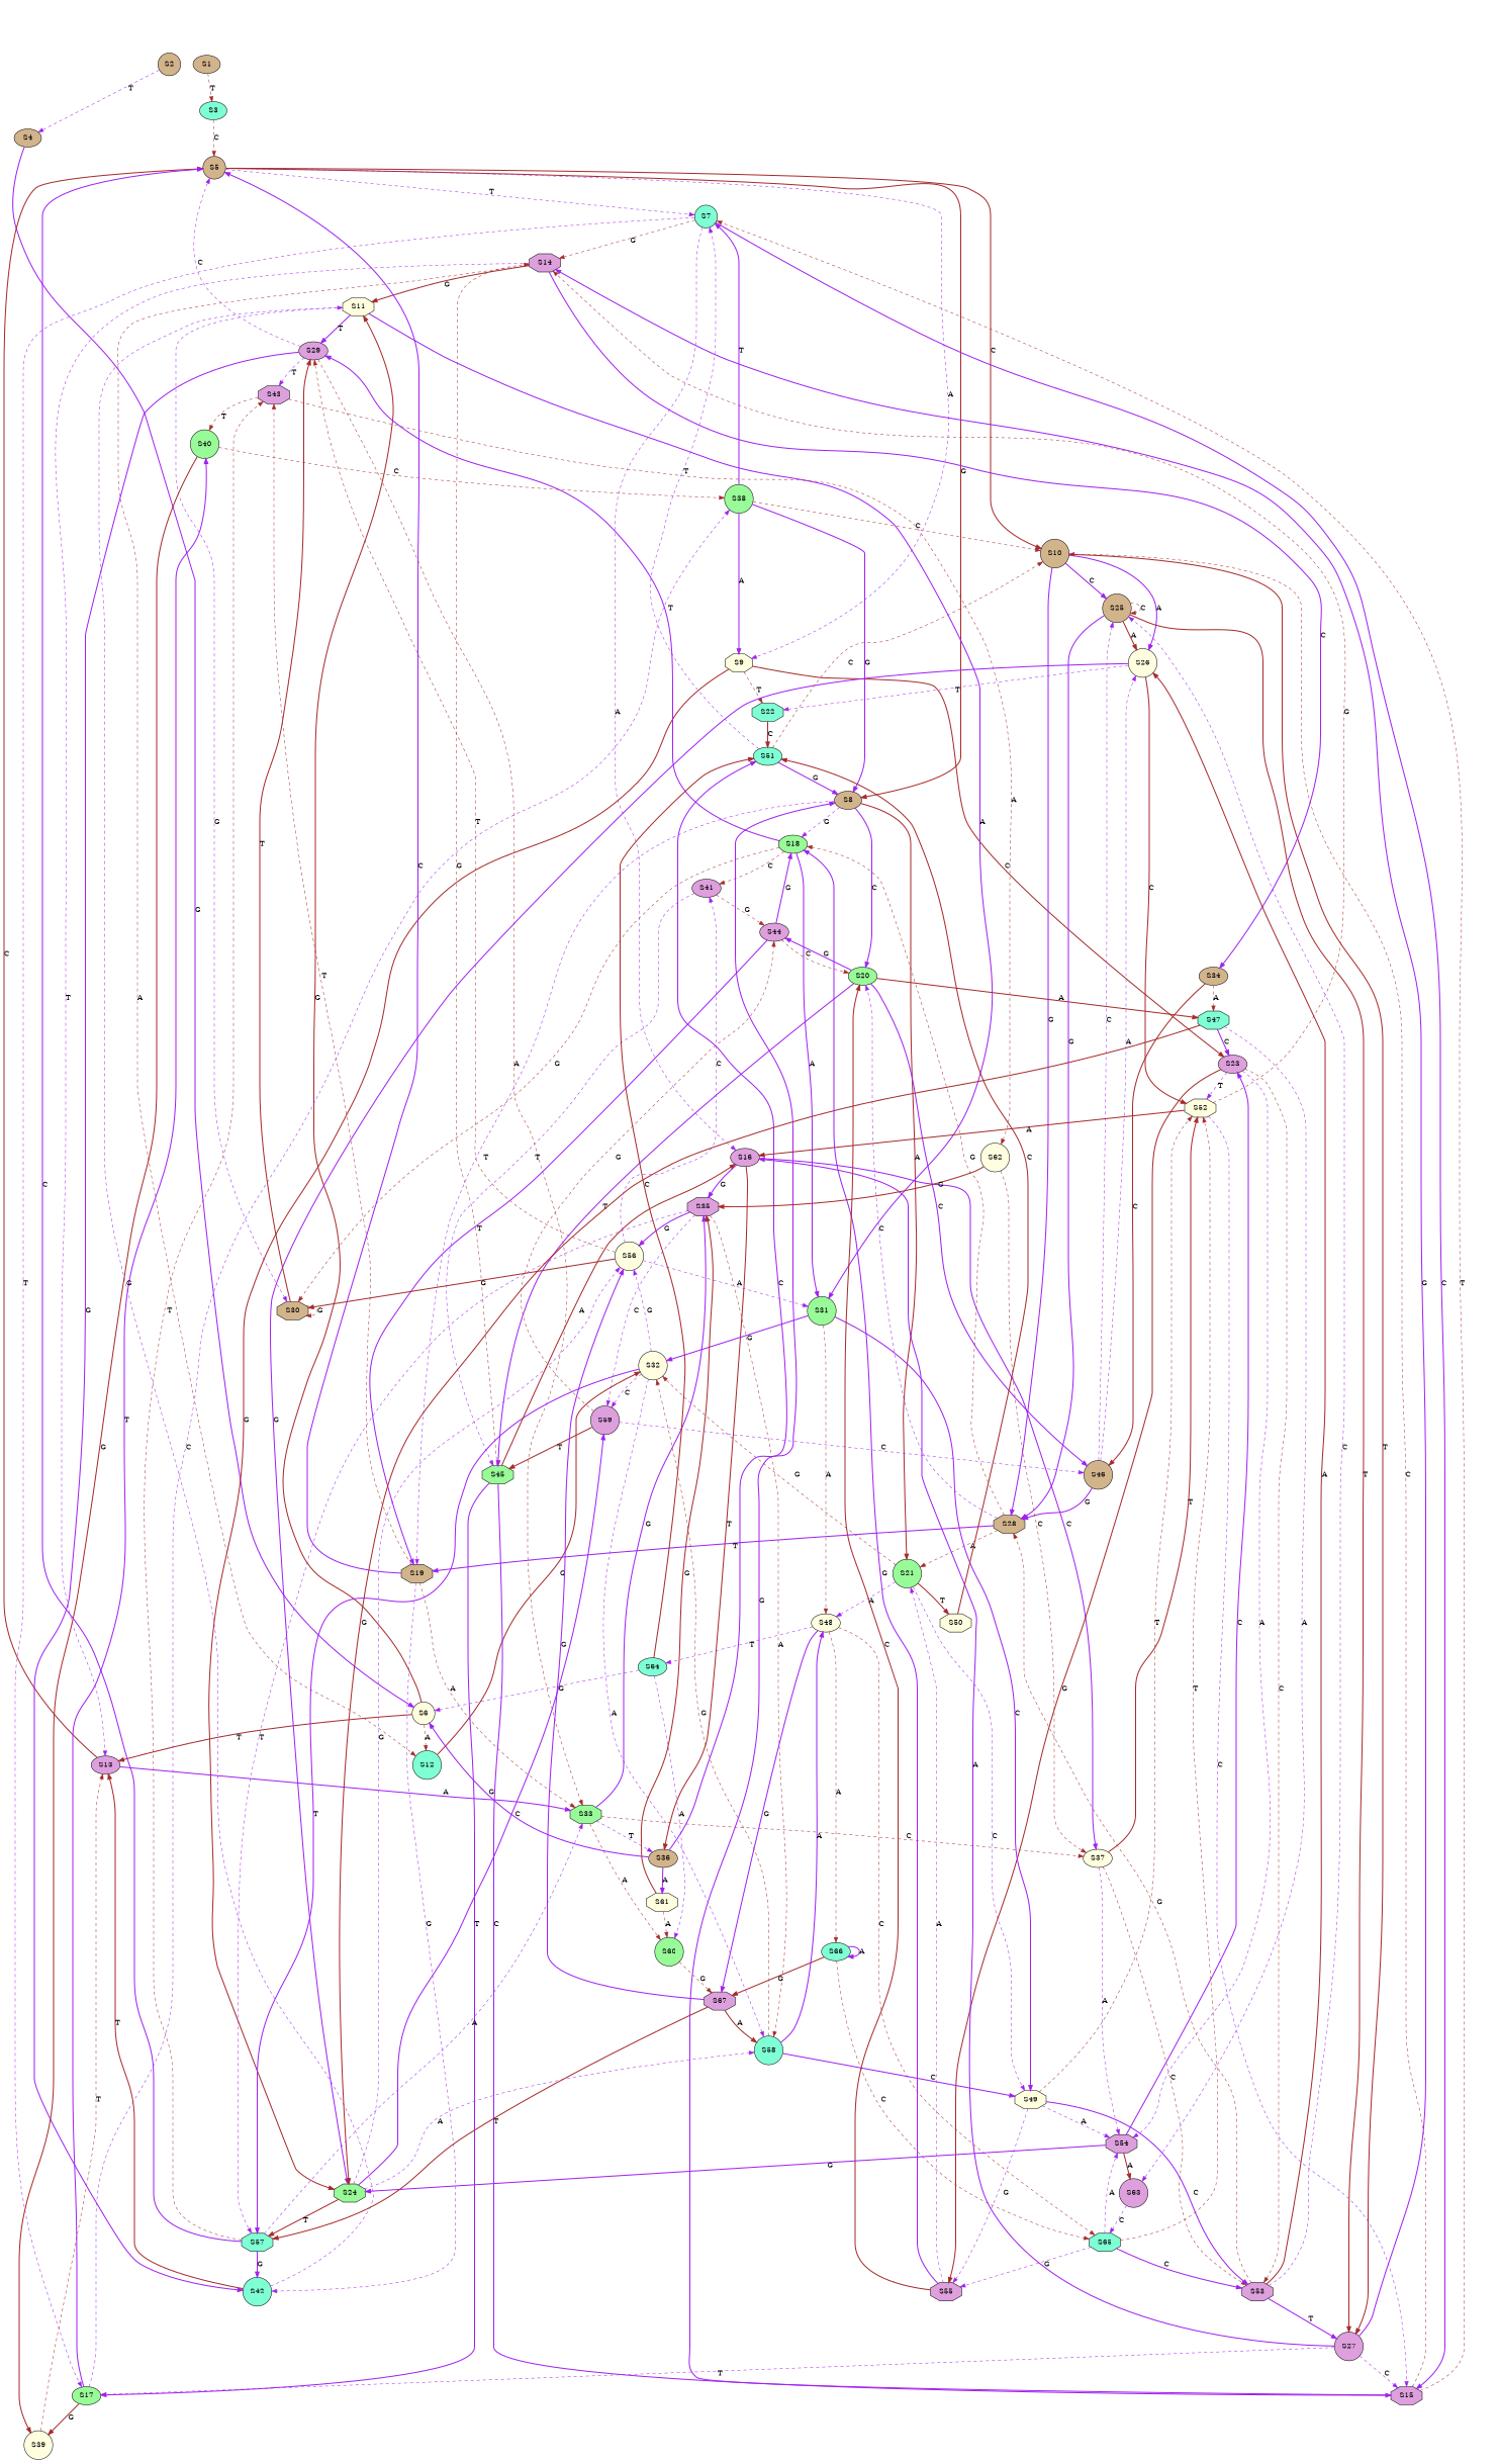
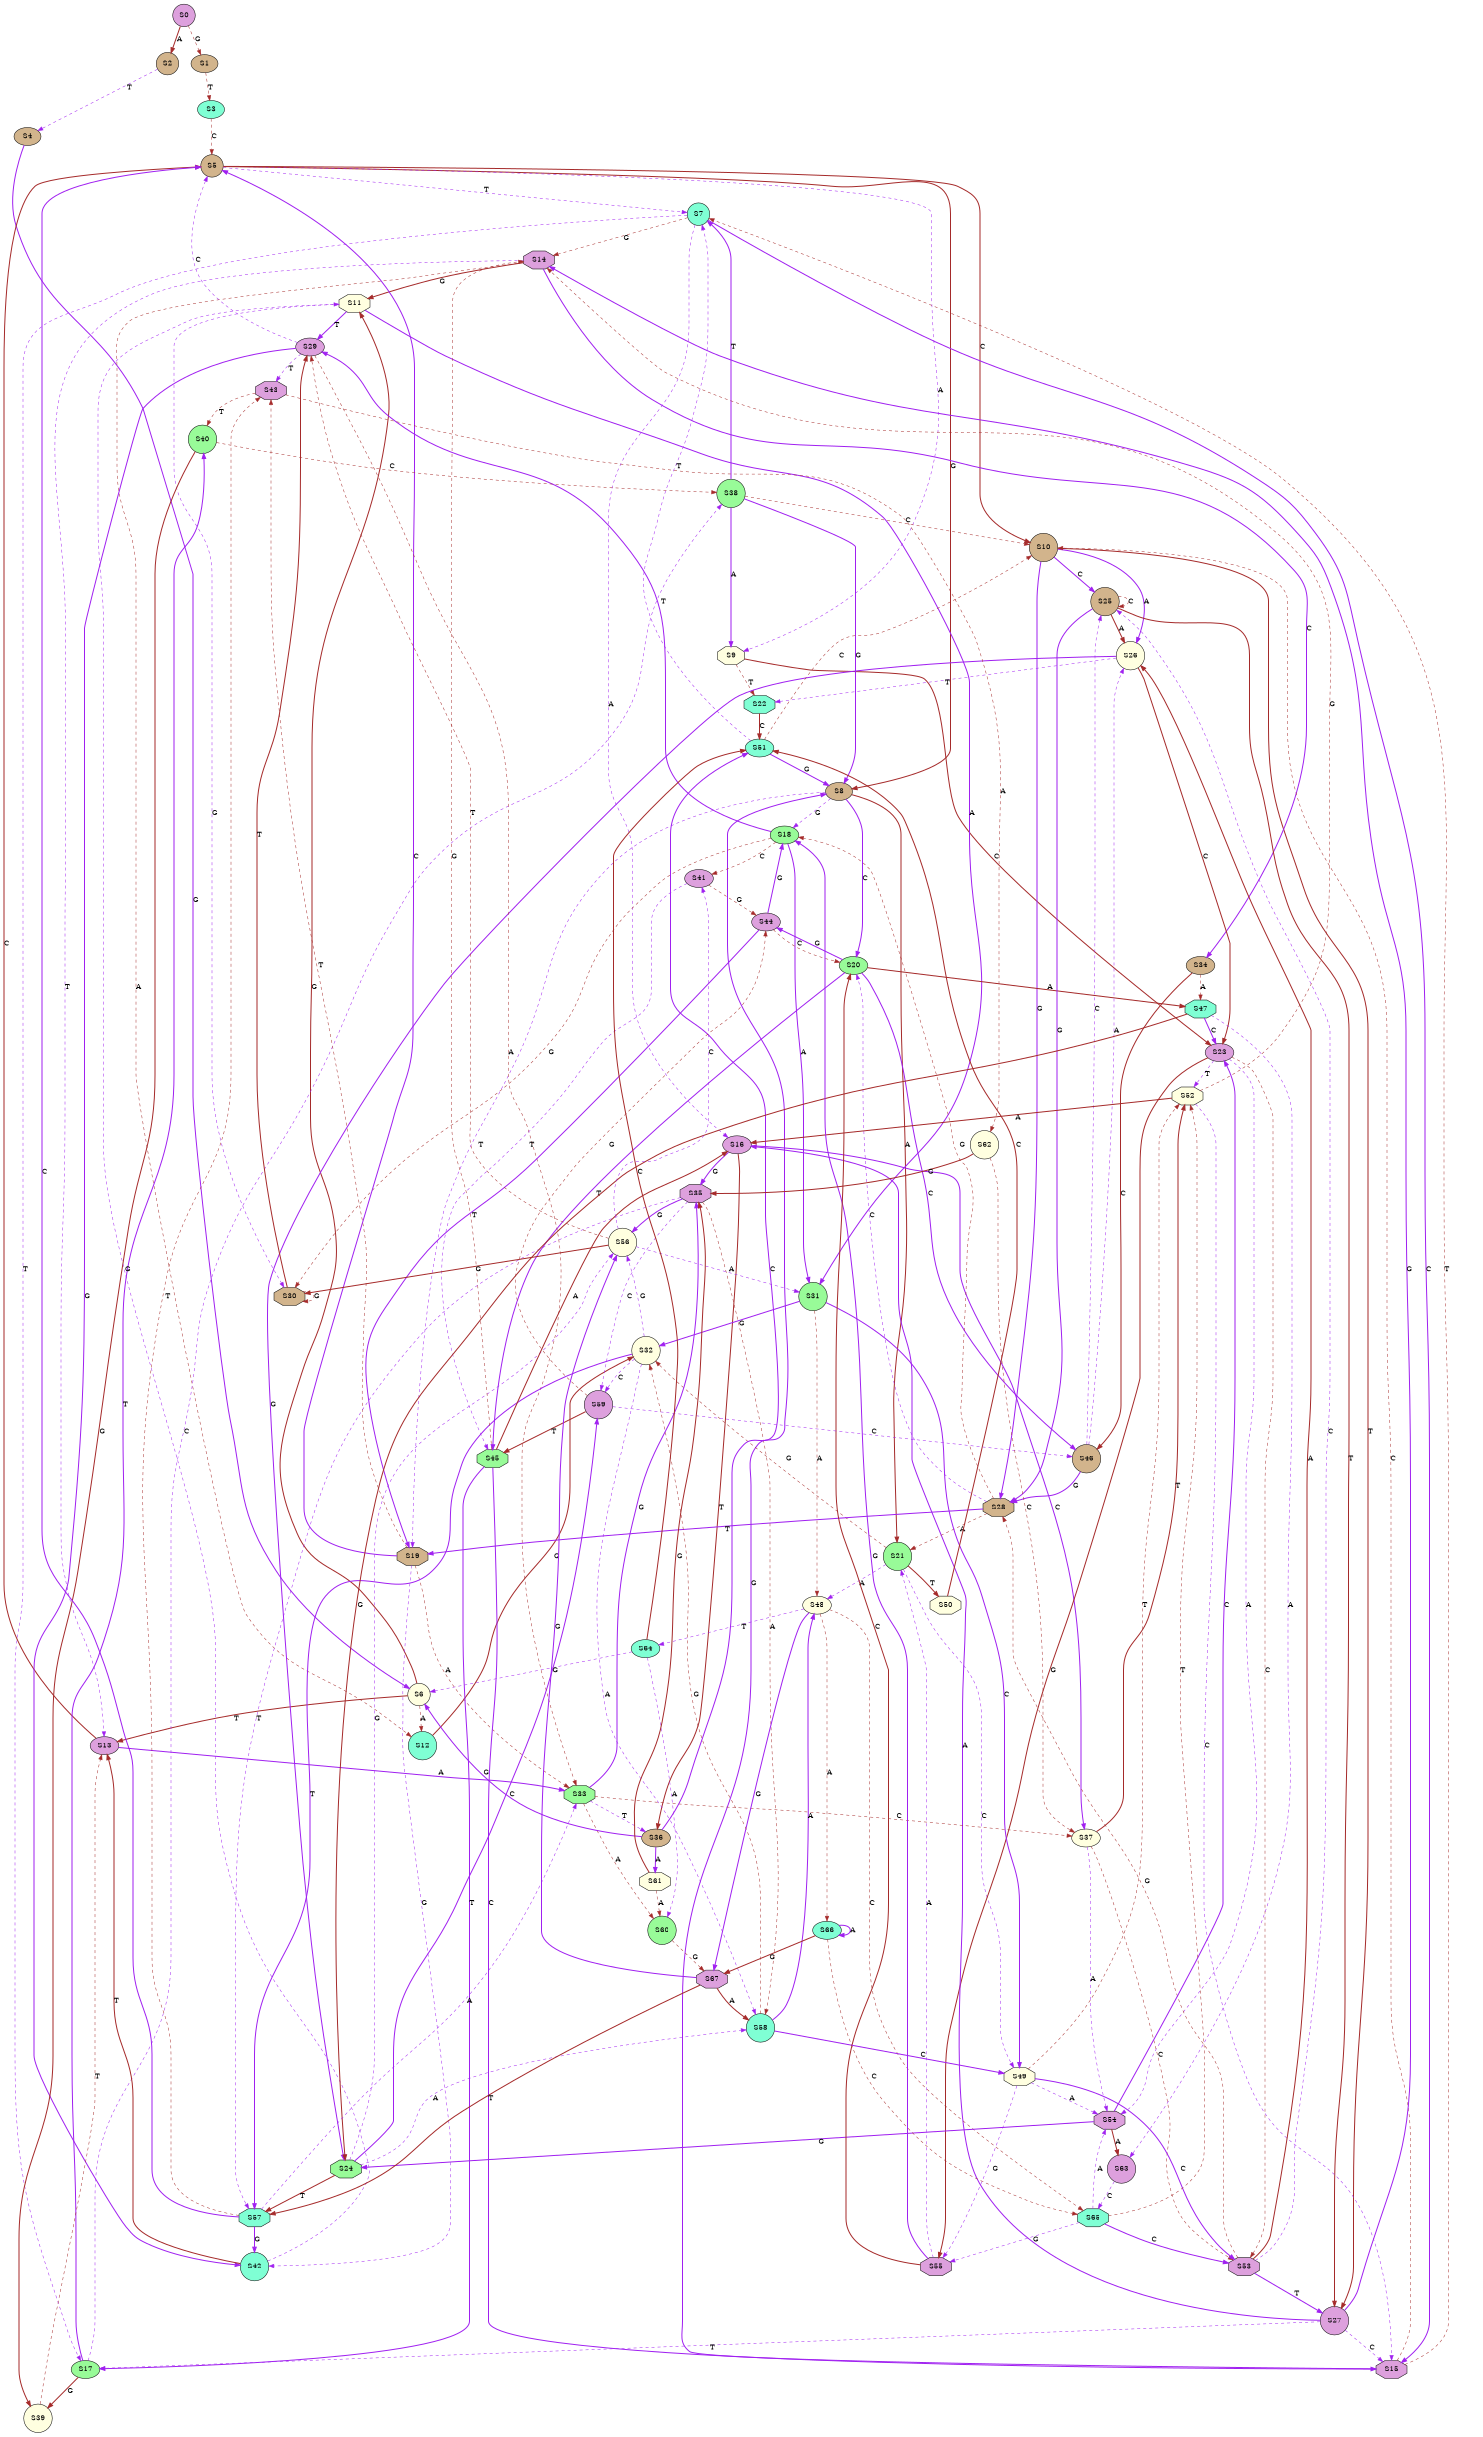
  strict digraph {
    node [fillcolor=plum shape=circle style=filled]
    edge [color=purple style=dashed]
    S1 [fillcolor=tan shape=ellipse]
+   S0
    S2 [fillcolor=tan]
    S3 [fillcolor=aquamarine shape=ellipse]
    S4 [fillcolor=tan shape=ellipse]
    S5 [fillcolor=tan]
    S6 [fillcolor=lightyellow]
    S7 [fillcolor=aquamarine]
    S8 [fillcolor=tan shape=ellipse]
    S9 [fillcolor=lightyellow shape=octagon]
    S10 [fillcolor=tan]
    S11 [fillcolor=lightyellow shape=octagon]
    S12 [fillcolor=aquamarine]
    S13 [shape=ellipse]
    S14 [shape=octagon]
    S15 [shape=octagon]
    S16 [shape=ellipse]
    S17 [fillcolor=palegreen shape=ellipse]
    S18 [fillcolor=palegreen shape=ellipse]
    S19 [fillcolor=tan shape=octagon]
    S20 [fillcolor=palegreen shape=ellipse]
    S21 [fillcolor=palegreen]
    S22 [fillcolor=aquamarine shape=octagon]
    S23 [shape=ellipse]
    S24 [fillcolor=palegreen shape=octagon]
    S25 [fillcolor=tan]
    S26 [fillcolor=lightyellow]
    S27
    S28 [fillcolor=tan shape=octagon]
    S29 [shape=ellipse]
    S30 [fillcolor=tan shape=octagon]
    S31 [fillcolor=palegreen]
    S32 [fillcolor=lightyellow]
    S33 [fillcolor=palegreen shape=octagon]
    S34 [fillcolor=tan shape=ellipse]
    S35 [shape=octagon]
    S36 [fillcolor=tan shape=ellipse]
    S37 [fillcolor=lightyellow shape=ellipse]
    S38 [fillcolor=palegreen]
    S39 [fillcolor=lightyellow]
    S40 [fillcolor=palegreen]
    S41 [shape=ellipse]
    S42 [fillcolor=aquamarine]
    S43 [shape=octagon]
    S44 [shape=ellipse]
    S45 [fillcolor=palegreen shape=octagon]
    S46 [fillcolor=tan]
    S47 [fillcolor=aquamarine shape=octagon]
    S48 [fillcolor=lightyellow shape=ellipse]
    S49 [fillcolor=lightyellow shape=octagon]
    S50 [fillcolor=lightyellow shape=octagon]
    S51 [fillcolor=aquamarine shape=ellipse]
    S52 [fillcolor=lightyellow shape=octagon]
    S53 [shape=octagon]
    S54 [shape=octagon]
    S55 [shape=octagon]
    S56 [fillcolor=lightyellow]
    S57 [fillcolor=aquamarine shape=octagon]
    S58 [fillcolor=aquamarine]
    S59
    S60 [fillcolor=palegreen]
    S61 [fillcolor=lightyellow shape=octagon]
    S62 [fillcolor=lightyellow]
    S63
    S64 [fillcolor=aquamarine shape=ellipse]
    S65 [fillcolor=aquamarine shape=octagon]
    S66 [fillcolor=aquamarine shape=ellipse]
    S67 [shape=octagon]
    S1 -> S3 [color=brown label=T]
+   S0 -> S1 [color=brown label=G]
+   S0 -> S2 [color=brown label=A style=bold]
    S2 -> S4 [label=T]
    S3 -> S5 [color=brown label=C]
    S4 -> S6 [label=G style=bold]
    S5 -> S7 [label=T]
    S5 -> S8 [color=brown label=G style=bold]
    S5 -> S9 [label=A]
    S5 -> S10 [color=brown label=C style=bold]
    S6 -> S11 [color=brown label=G style=bold]
    S6 -> S12 [color=brown label=A]
    S6 -> S13 [color=brown label=T style=bold]
    S7 -> S14 [color=brown label=G]
    S7 -> S15 [label=C style=bold]
    S7 -> S16 [label=A]
    S7 -> S17 [label=T]
    S8 -> S18 [label=G]
    S8 -> S19 [label=T]
    S8 -> S20 [label=C style=bold]
    S8 -> S21 [color=brown label=A style=bold]
    S9 -> S22 [color=brown label=T]
    S9 -> S23 [color=brown label=C style=bold]
-   S9 -> S24 [color=brown label=G style=bold]
    S10 -> S25 [label=C style=bold]
    S10 -> S26 [label=A style=bold]
    S10 -> S27 [color=brown label=T style=bold]
    S10 -> S28 [label=G style=bold]
    S11 -> S29 [label=T style=bold]
    S11 -> S30 [label=G]
    S11 -> S31 [label=A style=bold]
    S12 -> S32 [color=brown label=G style=bold]
    S13 -> S5 [color=brown label=C style=bold]
    S13 -> S33 [label=A style=bold]
    S14 -> S11 [color=brown label=G style=bold]
    S14 -> S12 [color=brown label=A]
    S14 -> S13 [label=T]
    S14 -> S34 [label=C style=bold]
    S15 -> S7 [color=brown label=T]
    S15 -> S8 [label=G style=bold]
    S15 -> S10 [color=brown label=C]
    S16 -> S35 [label=G style=bold]
    S16 -> S36 [color=brown label=T style=bold]
    S16 -> S37 [label=C style=bold]
    S17 -> S38 [label=C]
    S17 -> S39 [color=brown label=G style=bold]
    S17 -> S40 [label=T style=bold]
    S18 -> S29 [label=T style=bold]
    S18 -> S30 [color=brown label=G]
    S18 -> S31 [label=A style=bold]
    S18 -> S41 [color=brown label=C]
    S19 -> S5 [label=C style=bold]
    S19 -> S33 [color=brown label=A]
    S19 -> S42 [label=G]
    S19 -> S43 [color=brown label=T]
    S20 -> S44 [label=G style=bold]
    S20 -> S45 [label=T style=bold]
    S20 -> S46 [label=C style=bold]
    S20 -> S47 [color=brown label=A style=bold]
    S21 -> S32 [color=brown label=G]
    S21 -> S48 [label=A]
    S21 -> S49 [label=C]
    S21 -> S50 [color=brown label=T style=bold]
    S22 -> S51 [color=brown label=C style=bold]
    S23 -> S52 [label=T]
    S23 -> S53 [color=brown label=C]
    S23 -> S54 [label=A]
    S23 -> S55 [color=brown label=G style=bold]
    S24 -> S56 [label=G]
    S24 -> S57 [color=brown label=T style=bold]
    S24 -> S58 [label=A]
    S24 -> S59 [label=C style=bold]
    S25 -> S25 [color=brown label=C]
    S25 -> S26 [color=brown label=A style=bold]
    S25 -> S27 [color=brown label=T style=bold]
    S25 -> S28 [label=G style=bold]
    S26 -> S22 [label=T]
-   S26 -> S52 [color=brown label=C style=bold]
+   S26 -> S23 [color=brown label=C style=bold]
    S26 -> S24 [label=G style=bold]
    S27 -> S14 [label=G style=bold]
    S27 -> S15 [label=C]
    S27 -> S16 [label=A style=bold]
    S27 -> S17 [label=T]
    S28 -> S18 [color=brown label=G]
    S28 -> S19 [label=T style=bold]
    S28 -> S20 [label=C]
    S28 -> S21 [color=brown label=A]
    S29 -> S5 [label=C]
    S29 -> S33 [color=brown label=A]
    S29 -> S42 [label=G style=bold]
    S29 -> S43 [label=T]
    S30 -> S29 [color=brown label=T style=bold]
    S30 -> S30 [color=brown label=G]
    S31 -> S32 [label=G style=bold]
    S31 -> S48 [color=brown label=A]
    S31 -> S49 [label=C style=bold]
    S32 -> S56 [label=G]
    S32 -> S57 [label=T style=bold]
    S32 -> S58 [label=A]
    S32 -> S59 [label=C]
    S33 -> S35 [label=G style=bold]
    S33 -> S36 [label=T]
    S33 -> S37 [color=brown label=C]
    S33 -> S60 [color=brown label=A]
    S34 -> S46 [color=brown label=C style=bold]
    S34 -> S47 [color=brown label=A]
    S35 -> S56 [label=G style=bold]
    S35 -> S57 [label=T]
    S35 -> S58 [color=brown label=A]
    S35 -> S59 [label=C]
    S36 -> S6 [label=G style=bold]
    S36 -> S51 [label=C style=bold]
    S36 -> S61 [label=A style=bold]
    S37 -> S52 [color=brown label=T style=bold]
    S37 -> S53 [color=brown label=C]
    S37 -> S54 [label=A]
    S38 -> S7 [label=T style=bold]
    S38 -> S8 [label=G style=bold]
    S38 -> S9 [label=A style=bold]
    S38 -> S10 [color=brown label=C]
    S39 -> S13 [color=brown label=T]
    S40 -> S38 [color=brown label=C]
    S40 -> S39 [color=brown label=G style=bold]
    S41 -> S44 [color=brown label=G]
    S41 -> S45 [label=T]
    S42 -> S11 [label=G]
    S42 -> S13 [color=brown label=T style=bold]
    S43 -> S40 [color=brown label=T]
    S43 -> S62 [color=brown label=A]
    S44 -> S18 [label=G style=bold]
    S44 -> S19 [label=T style=bold]
    S44 -> S20 [color=brown label=C]
    S45 -> S14 [color=brown label=G]
    S45 -> S15 [label=C style=bold]
    S45 -> S16 [color=brown label=A style=bold]
    S45 -> S17 [label=T style=bold]
    S46 -> S25 [label=C]
    S46 -> S26 [label=A]
    S46 -> S28 [label=G style=bold]
    S47 -> S23 [label=C style=bold]
    S47 -> S24 [color=brown label=G style=bold]
    S47 -> S63 [label=A]
    S48 -> S64 [label=T]
    S48 -> S65 [color=brown label=C]
    S48 -> S66 [color=brown label=A]
    S48 -> S67 [label=G style=bold]
    S49 -> S52 [color=brown label=T]
    S49 -> S53 [label=C style=bold]
    S49 -> S54 [label=A]
    S49 -> S55 [label=G]
    S50 -> S51 [color=brown label=C style=bold]
    S51 -> S7 [label=T]
    S51 -> S8 [label=G style=bold]
    S51 -> S10 [color=brown label=C]
    S52 -> S14 [color=brown label=G]
    S52 -> S15 [label=C]
    S52 -> S16 [color=brown label=A style=bold]
    S53 -> S25 [label=C]
    S53 -> S26 [color=brown label=A style=bold]
    S53 -> S27 [label=T style=bold]
    S53 -> S28 [color=brown label=G]
    S54 -> S23 [label=C style=bold]
    S54 -> S24 [label=G style=bold]
    S54 -> S63 [color=brown label=A style=bold]
    S55 -> S18 [label=G style=bold]
    S55 -> S20 [color=brown label=C style=bold]
    S55 -> S21 [label=A]
    S56 -> S29 [color=brown label=T]
    S56 -> S30 [color=brown label=G style=bold]
    S56 -> S31 [label=A]
    S56 -> S41 [label=C]
    S57 -> S5 [label=C style=bold]
    S57 -> S33 [label=A]
    S57 -> S42 [label=G style=bold]
    S57 -> S43 [color=brown label=T]
    S58 -> S32 [color=brown label=G]
    S58 -> S48 [label=A style=bold]
    S58 -> S49 [label=C style=bold]
    S59 -> S44 [color=brown label=G]
    S59 -> S45 [color=brown label=T style=bold]
    S59 -> S46 [label=C]
    S60 -> S67 [color=brown label=G]
    S61 -> S35 [color=brown label=G style=bold]
    S61 -> S60 [color=brown label=A]
    S62 -> S35 [color=brown label=G style=bold]
    S62 -> S37 [color=brown label=C]
    S63 -> S65 [label=C]
    S64 -> S6 [label=G]
    S64 -> S51 [color=brown label=C style=bold]
    S64 -> S60 [label=A]
    S65 -> S52 [color=brown label=T]
    S65 -> S53 [label=C style=bold]
    S65 -> S54 [label=A]
    S65 -> S55 [label=G]
    S66 -> S65 [color=brown label=C]
    S66 -> S66 [label=A style=bold]
    S66 -> S67 [color=brown label=G style=bold]
    S67 -> S56 [label=G style=bold]
    S67 -> S57 [color=brown label=T style=bold]
    S67 -> S58 [color=brown label=A style=bold]
  }
